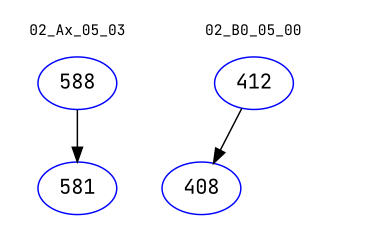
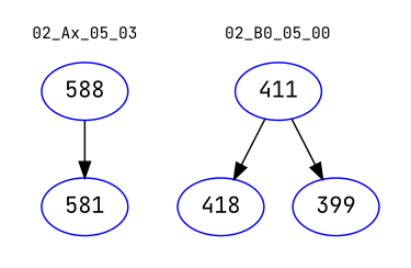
  digraph {
    fontname="JetBrains Mono"
    node [color=blue fontname="JetBrains Mono"]
    edge [color=black fontname="JetBrains Mono"]
    n1 [label=588]
    n2 [label=581]
-   n3 [label=412]
-   n4 [label=408]
+   n3 [label=411]
+   n4 [label=418]
+   n5 [label=399]
    subgraph cluster_1 {
      color=white
      fontsize=10
      label="02_Ax_05_03"
      n1
      n2
    }
    subgraph cluster_2 {
      color=white
      fontsize=10
      label="02_B0_05_00"
      n3
      n4
+     n5
    }
    n1 -> n2
    n3 -> n4
+   n3 -> n5
  }
